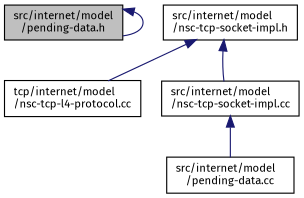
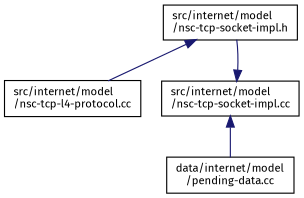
  digraph {
    fontname="Fira Sans"
    node [color=black fillcolor=white fontname="Fira Sans" fontsize=10 shape=record style=filled]
    edge [color=midnightblue dir=back fontname="Fira Sans" fontsize=10 labelfontname=Helvetica labelfontsize=10 style=solid]
-   n1 [fillcolor=grey75 fontcolor=black height=0.2 label="src/internet/model\l/pending-data.h" width=0.4]
    n2 [height=0.2 label="src/internet/model\l/nsc-tcp-socket-impl.h" width=0.4]
-   n3 [height=0.2 label="tcp/internet/model\l/nsc-tcp-l4-protocol.cc" width=0.4]
+   n3 [height=0.2 label="src/internet/model\l/nsc-tcp-l4-protocol.cc" width=0.4]
    n4 [height=0.2 label="src/internet/model\l/nsc-tcp-socket-impl.cc" width=0.4]
-   n5 [height=0.2 label="src/internet/model\l/pending-data.cc" width=0.4]
-   n1 -> n1
+   n5 [height=0.2 label="data/internet/model\l/pending-data.cc" width=0.4]
    n2 -> n3
-   n2 -> n4
+   n4 -> n2
    n4 -> n5
  }
